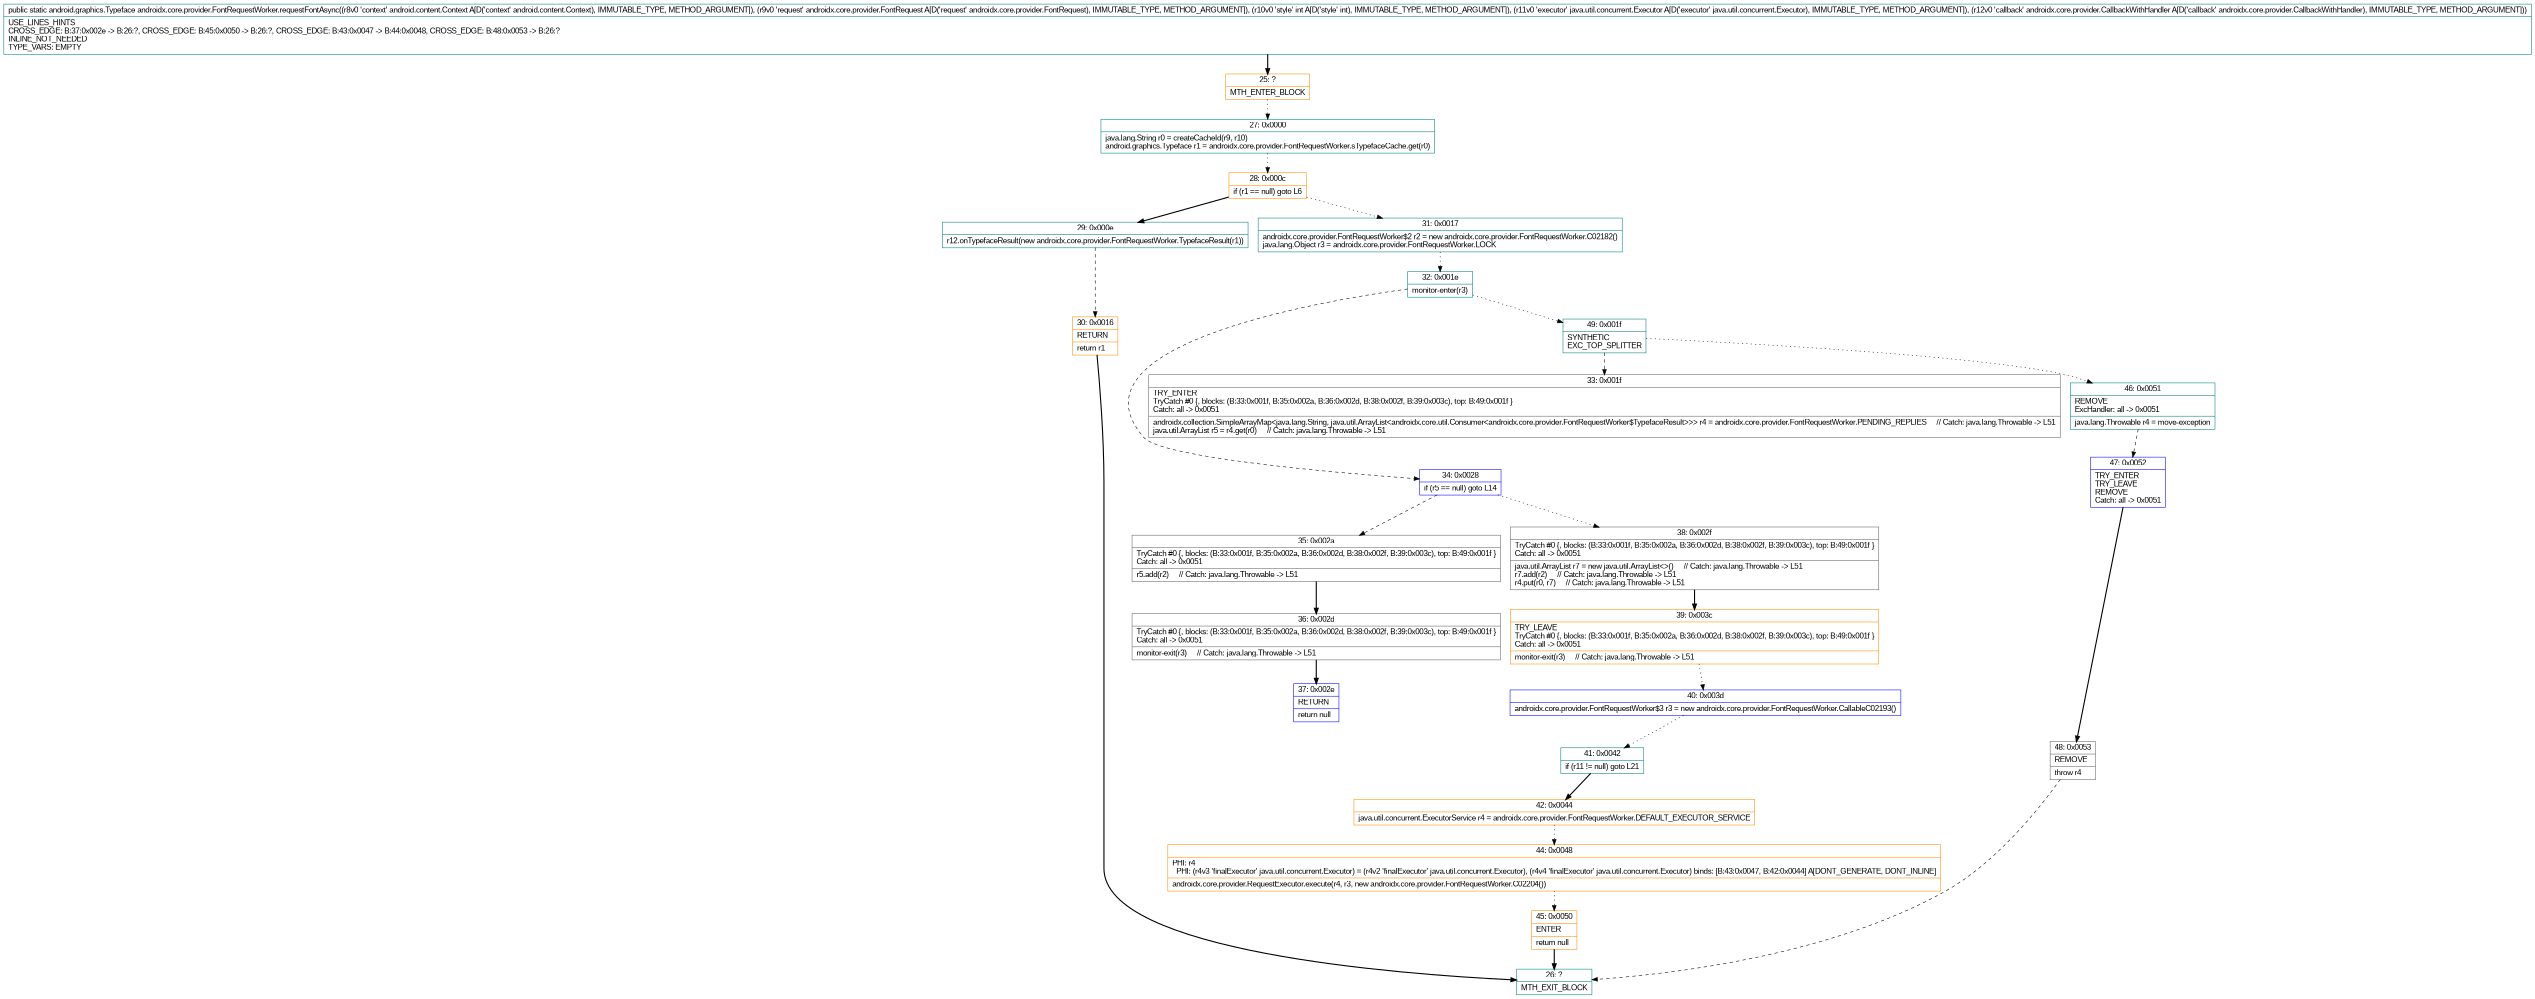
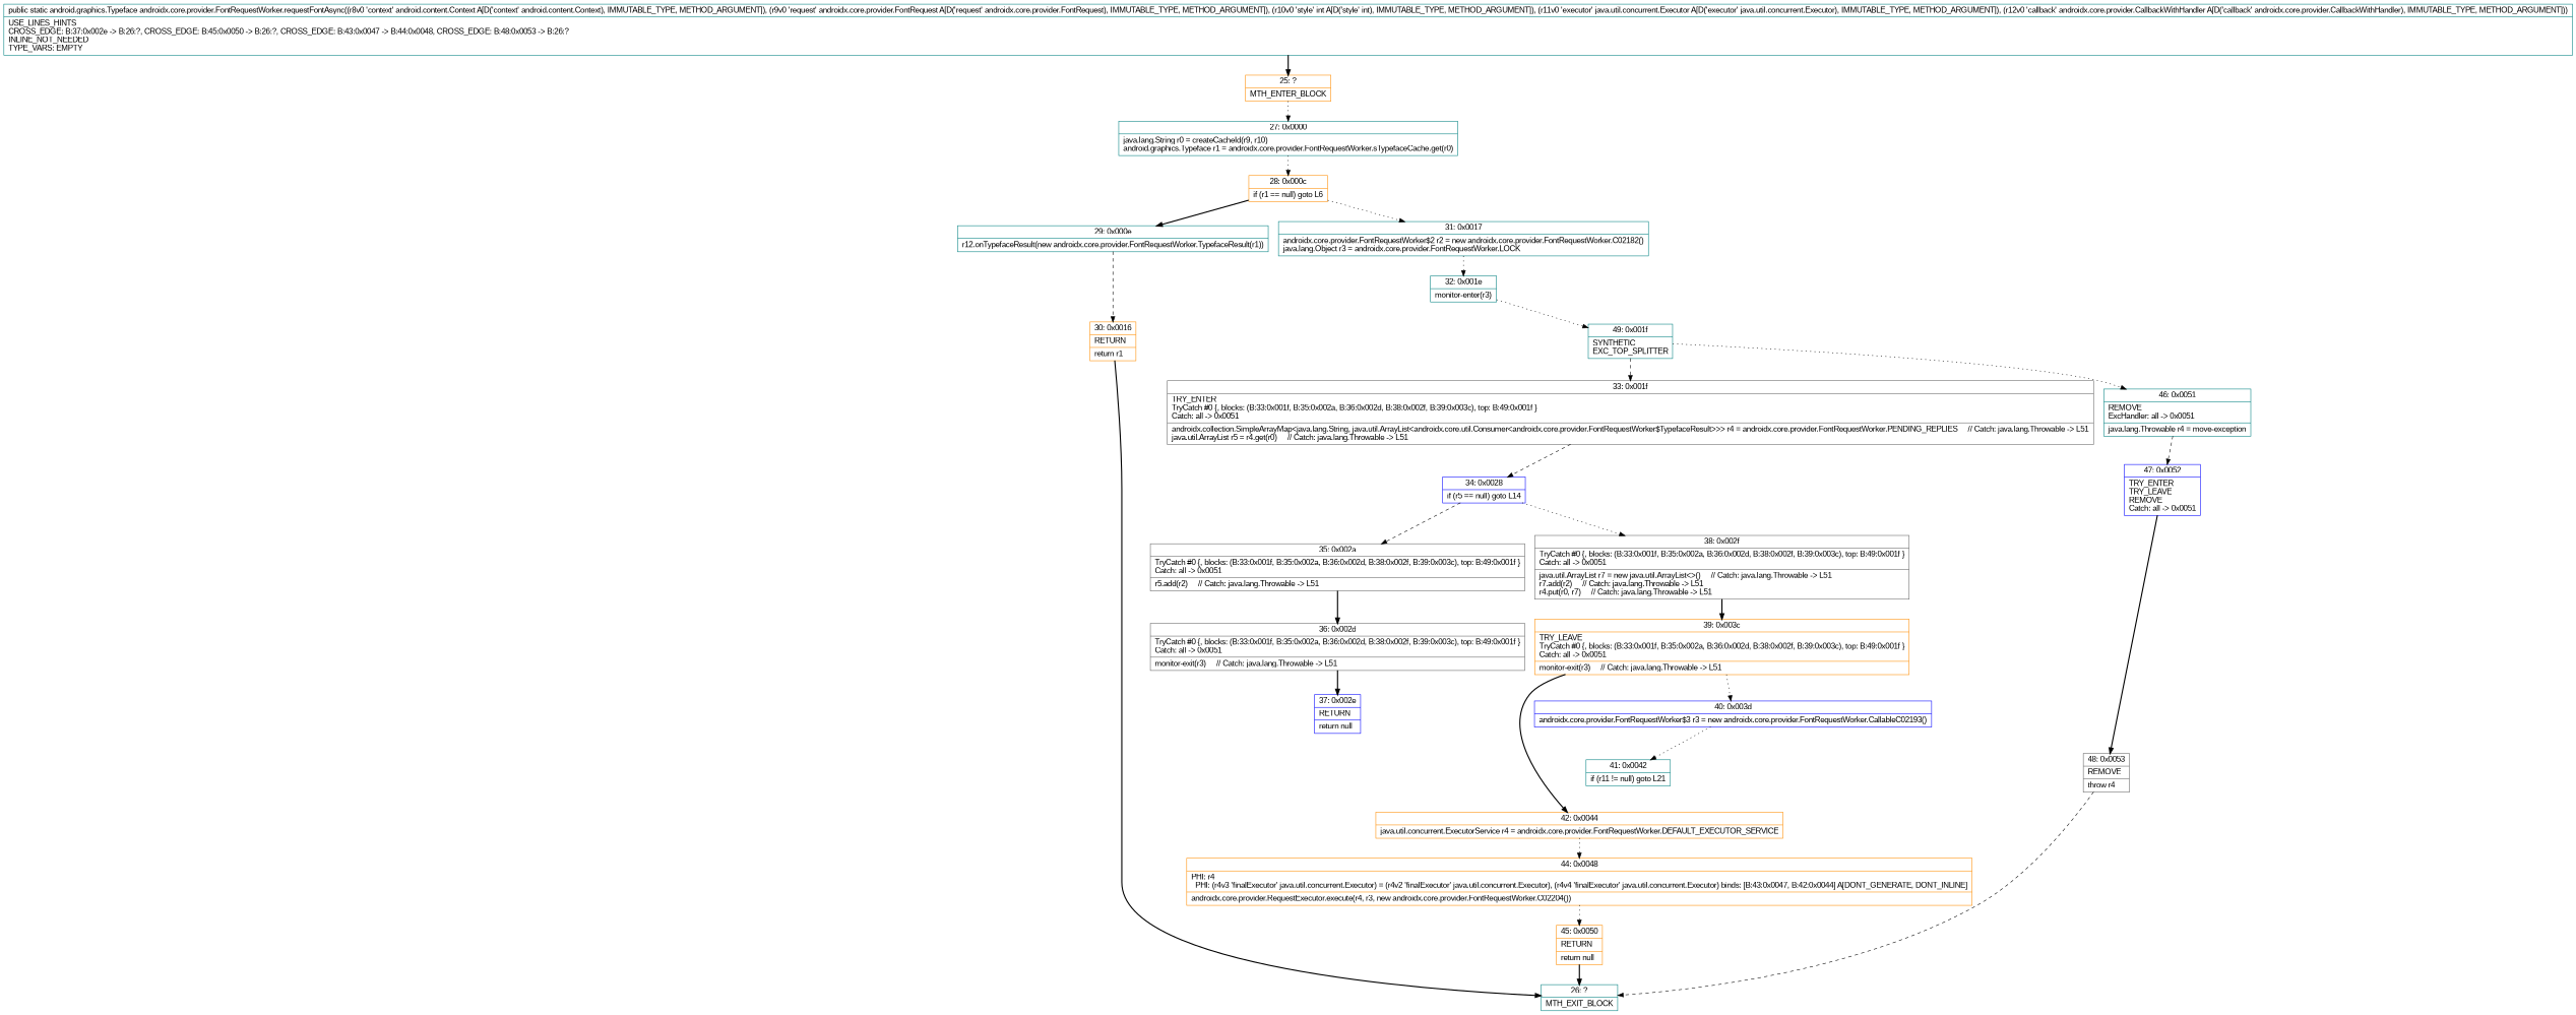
  digraph {
    fontname="Liberation Sans"
    node [color=teal fontname="Liberation Sans" shape=record]
    edge [fontname="Liberation Sans" style=dotted]
    n1 [color=darkorange label="{25\:\ ?|MTH_ENTER_BLOCK\l}"]
    n2 [label="{27\:\ 0x0000|java.lang.String r0 = createCacheId(r9, r10)\landroid.graphics.Typeface r1 = androidx.core.provider.FontRequestWorker.sTypefaceCache.get(r0)\l}"]
    n3 [color=darkorange label="{28\:\ 0x000c|if (r1 == null) goto L6\l}"]
    n4 [label="{29\:\ 0x000e|r12.onTypefaceResult(new androidx.core.provider.FontRequestWorker.TypefaceResult(r1))\l}"]
    n5 [label="{31\:\ 0x0017|androidx.core.provider.FontRequestWorker$2 r2 = new androidx.core.provider.FontRequestWorker.C02182()\ljava.lang.Object r3 = androidx.core.provider.FontRequestWorker.LOCK\l}"]
    n6 [color=darkorange label="{30\:\ 0x0016|RETURN\l|return r1\l}"]
    n7 [label="{32\:\ 0x001e|monitor\-enter(r3)\l}"]
    n8 [label="{26\:\ ?|MTH_EXIT_BLOCK\l}"]
    n9 [label="{49\:\ 0x001f|SYNTHETIC\lEXC_TOP_SPLITTER\l}"]
    n10 [color=gray40 label="{33\:\ 0x001f|TRY_ENTER\lTryCatch #0 \{, blocks: (B:33:0x001f, B:35:0x002a, B:36:0x002d, B:38:0x002f, B:39:0x003c), top: B:49:0x001f \}\lCatch: all \-\> 0x0051\l|androidx.collection.SimpleArrayMap\<java.lang.String, java.util.ArrayList\<androidx.core.util.Consumer\<androidx.core.provider.FontRequestWorker$TypefaceResult\>\>\> r4 = androidx.core.provider.FontRequestWorker.PENDING_REPLIES     \/\/ Catch: java.lang.Throwable \-\> L51\ljava.util.ArrayList r5 = r4.get(r0)     \/\/ Catch: java.lang.Throwable \-\> L51\l}"]
    n11 [label="{46\:\ 0x0051|REMOVE\lExcHandler: all \-\> 0x0051\l|java.lang.Throwable r4 = move\-exception\l}"]
    n12 [color=blue label="{34\:\ 0x0028|if (r5 == null) goto L14\l}"]
    n13 [color=blue label="{47\:\ 0x0052|TRY_ENTER\lTRY_LEAVE\lREMOVE\lCatch: all \-\> 0x0051\l}"]
    n14 [color=gray40 label="{35\:\ 0x002a|TryCatch #0 \{, blocks: (B:33:0x001f, B:35:0x002a, B:36:0x002d, B:38:0x002f, B:39:0x003c), top: B:49:0x001f \}\lCatch: all \-\> 0x0051\l|r5.add(r2)     \/\/ Catch: java.lang.Throwable \-\> L51\l}"]
    n15 [color=gray40 label="{38\:\ 0x002f|TryCatch #0 \{, blocks: (B:33:0x001f, B:35:0x002a, B:36:0x002d, B:38:0x002f, B:39:0x003c), top: B:49:0x001f \}\lCatch: all \-\> 0x0051\l|java.util.ArrayList r7 = new java.util.ArrayList\<\>()     \/\/ Catch: java.lang.Throwable \-\> L51\lr7.add(r2)     \/\/ Catch: java.lang.Throwable \-\> L51\lr4.put(r0, r7)     \/\/ Catch: java.lang.Throwable \-\> L51\l}"]
    n16 [color=gray40 label="{36\:\ 0x002d|TryCatch #0 \{, blocks: (B:33:0x001f, B:35:0x002a, B:36:0x002d, B:38:0x002f, B:39:0x003c), top: B:49:0x001f \}\lCatch: all \-\> 0x0051\l|monitor\-exit(r3)     \/\/ Catch: java.lang.Throwable \-\> L51\l}"]
    n17 [color=darkorange label="{39\:\ 0x003c|TRY_LEAVE\lTryCatch #0 \{, blocks: (B:33:0x001f, B:35:0x002a, B:36:0x002d, B:38:0x002f, B:39:0x003c), top: B:49:0x001f \}\lCatch: all \-\> 0x0051\l|monitor\-exit(r3)     \/\/ Catch: java.lang.Throwable \-\> L51\l}"]
    n18 [color=blue label="{37\:\ 0x002e|RETURN\l|return null\l}"]
    n19 [color=blue label="{40\:\ 0x003d|androidx.core.provider.FontRequestWorker$3 r3 = new androidx.core.provider.FontRequestWorker.CallableC02193()\l}"]
    n20 [label="{41\:\ 0x0042|if (r11 != null) goto L21\l}"]
    n21 [color=darkorange label="{42\:\ 0x0044|java.util.concurrent.ExecutorService r4 = androidx.core.provider.FontRequestWorker.DEFAULT_EXECUTOR_SERVICE\l}"]
    n22 [color=darkorange label="{44\:\ 0x0048|PHI: r4 \l  PHI: (r4v3 'finalExecutor' java.util.concurrent.Executor) = (r4v2 'finalExecutor' java.util.concurrent.Executor), (r4v4 'finalExecutor' java.util.concurrent.Executor) binds: [B:43:0x0047, B:42:0x0044] A[DONT_GENERATE, DONT_INLINE]\l|androidx.core.provider.RequestExecutor.execute(r4, r3, new androidx.core.provider.FontRequestWorker.C02204())\l}"]
-   n23 [color=darkorange label="{45\:\ 0x0050|ENTER\l|return null\l}"]
+   n23 [color=darkorange label="{45\:\ 0x0050|RETURN\l|return null\l}"]
    n24 [color=gray40 label="{48\:\ 0x0053|REMOVE\l|throw r4\l}"]
    n25 [label="{public static android.graphics.Typeface androidx.core.provider.FontRequestWorker.requestFontAsync((r8v0 'context' android.content.Context A[D('context' android.content.Context), IMMUTABLE_TYPE, METHOD_ARGUMENT]), (r9v0 'request' androidx.core.provider.FontRequest A[D('request' androidx.core.provider.FontRequest), IMMUTABLE_TYPE, METHOD_ARGUMENT]), (r10v0 'style' int A[D('style' int), IMMUTABLE_TYPE, METHOD_ARGUMENT]), (r11v0 'executor' java.util.concurrent.Executor A[D('executor' java.util.concurrent.Executor), IMMUTABLE_TYPE, METHOD_ARGUMENT]), (r12v0 'callback' androidx.core.provider.CallbackWithHandler A[D('callback' androidx.core.provider.CallbackWithHandler), IMMUTABLE_TYPE, METHOD_ARGUMENT]))  | USE_LINES_HINTS\lCROSS_EDGE: B:37:0x002e \-\> B:26:?, CROSS_EDGE: B:45:0x0050 \-\> B:26:?, CROSS_EDGE: B:43:0x0047 \-\> B:44:0x0048, CROSS_EDGE: B:48:0x0053 \-\> B:26:?\lINLINE_NOT_NEEDED\lTYPE_VARS: EMPTY\l}"]
    n1 -> n2
    n2 -> n3
    n3 -> n4 [style=bold]
    n3 -> n5
    n4 -> n6 [style=dashed]
    n5 -> n7
    n6 -> n8 [style=bold]
    n7 -> n9
    n9 -> n10 [style=dashed]
    n9 -> n11
-   n7 -> n12 [style=dashed]
+   n10 -> n12 [style=dashed]
    n11 -> n13 [style=dashed]
    n12 -> n14 [style=dashed]
    n12 -> n15
    n13 -> n24 [style=bold]
    n14 -> n16 [style=bold]
    n15 -> n17 [style=bold]
    n16 -> n18 [style=bold]
    n17 -> n19
    n19 -> n20
-   n20 -> n21 [style=bold]
+   n17 -> n21 [style=bold]
    n21 -> n22
    n22 -> n23
    n23 -> n8 [style=bold]
    n24 -> n8 [style=dashed]
    n25 -> n1 [style=bold]
  }
